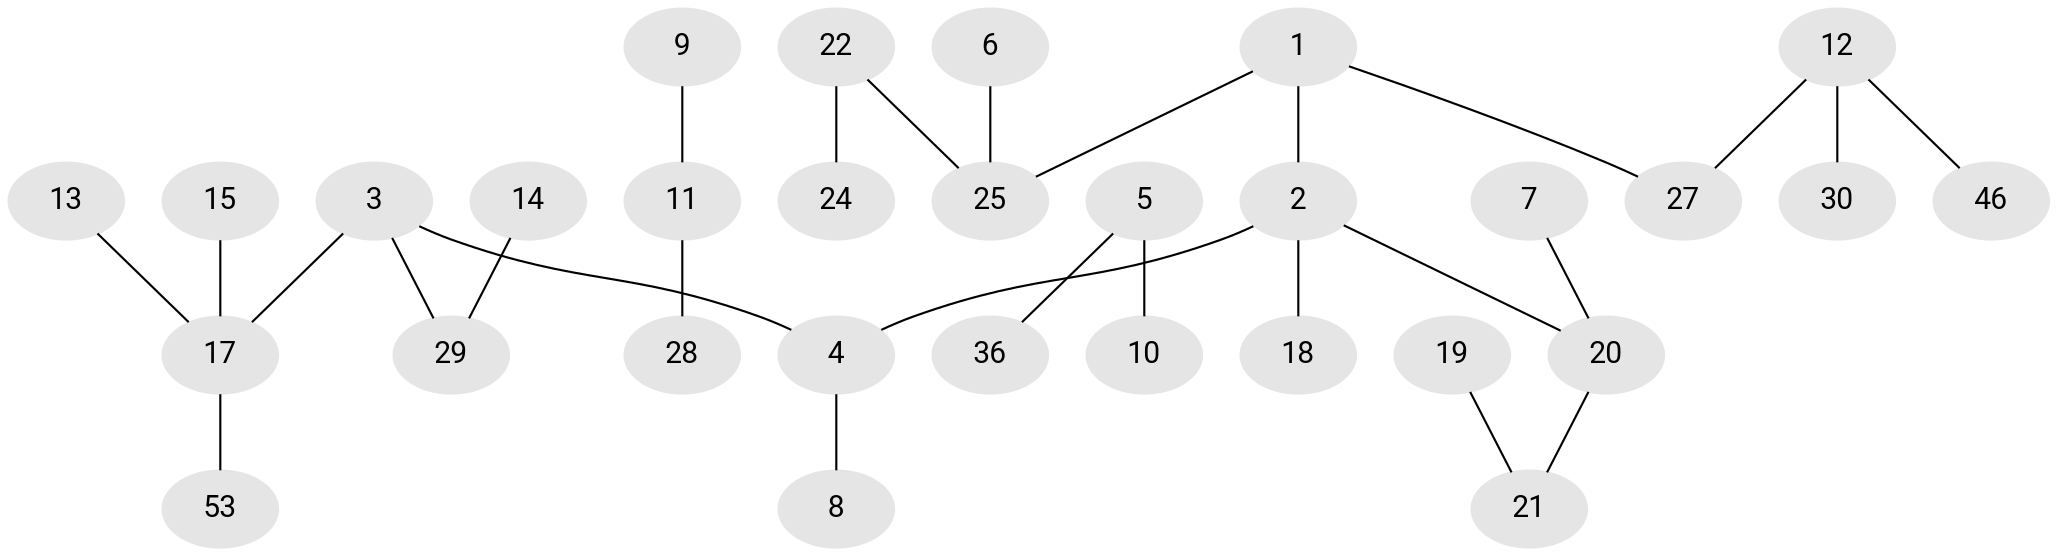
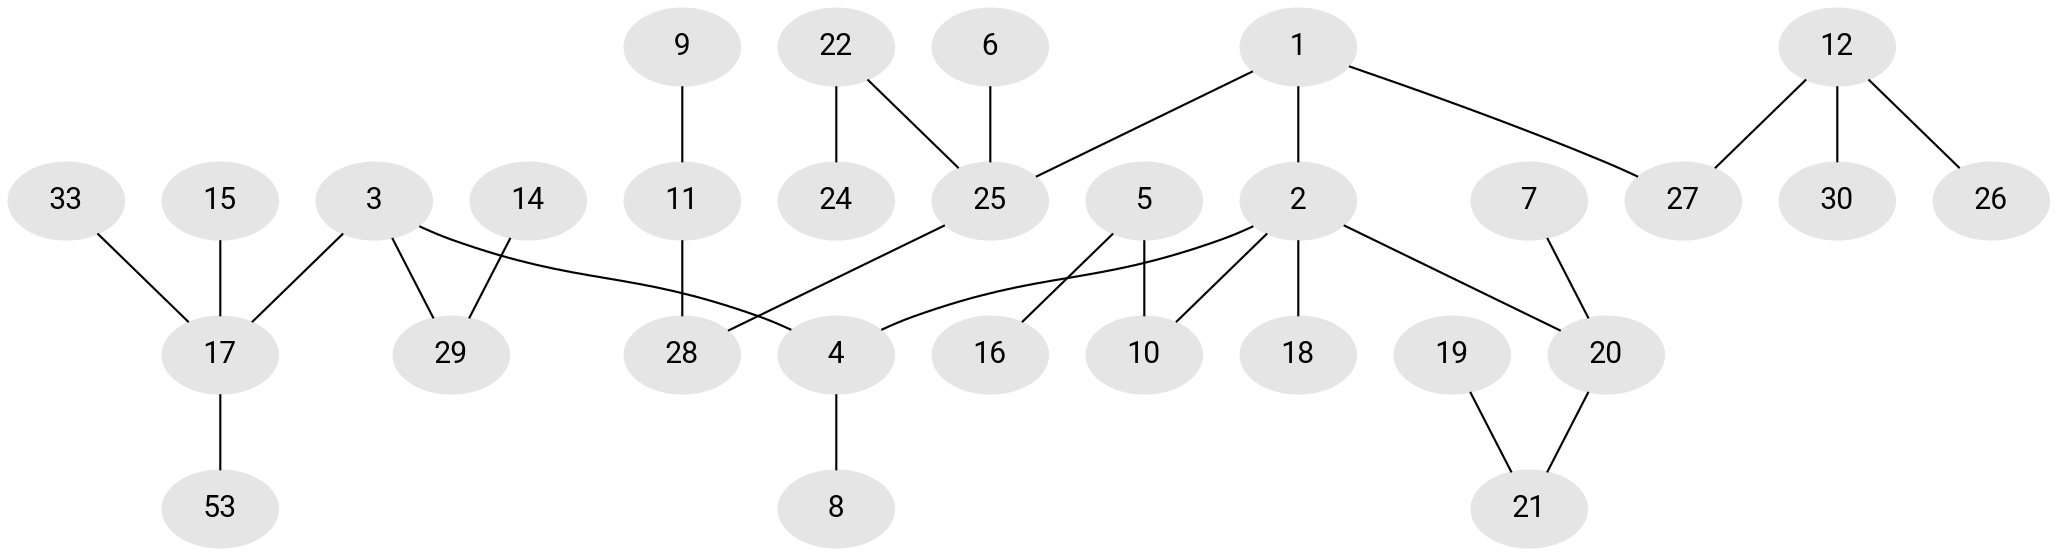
  graph {
    fontname=Roboto
    node [color=gray90 fontname=Roboto style=filled]
    edge [fontname=Roboto weight=1.0]
    1
    2
    25
    27
    4
    10
    18
    20
    12
-   26 [label=46]
+   26
    30
    28
    8
    21
    3
    17
    29
    n18 [label=53]
    5
-   16 [label=36]
+   16
    6
    7
    9
    11
-   13
+   13 [label=33]
    14
    15
    19
    22
    24
    1 -- 2
    1 -- 25
    1 -- 27
    2 -- 4
+   2 -- 10
    2 -- 18
    2 -- 20
+   25 -- 28
    4 -- 8
    20 -- 21
    12 -- 27
    12 -- 26
    12 -- 30
    3 -- 4
    3 -- 17
    3 -- 29
    17 -- n18
    5 -- 10
    5 -- 16
    6 -- 25
    7 -- 20
    9 -- 11
    11 -- 28
    13 -- 17
    14 -- 29
    15 -- 17
    19 -- 21
    22 -- 25
    22 -- 24
  }
